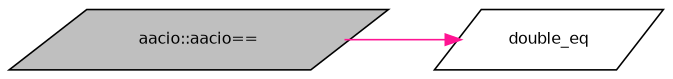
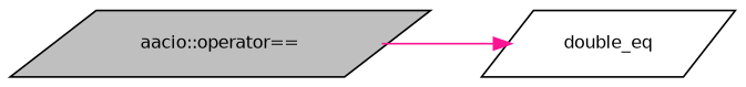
  digraph {
    rankdir=LR
    node [color=black fontname=Helvetica fontsize=10 shape=parallelogram style=filled]
-   n1 [fillcolor=grey75 fontcolor=black height=0.2 label="aacio::aacio==" width=0.4]
+   n1 [fillcolor=grey75 fontcolor=black height=0.2 label="aacio::operator==" width=0.4]
    n2 [fillcolor=white height=0.2 label=double_eq width=0.4]
    n1 -> n2 [color=deeppink fontname=Helvetica fontsize=10 labelfontname=Helvetica labelfontsize=10 style=solid]
  }
